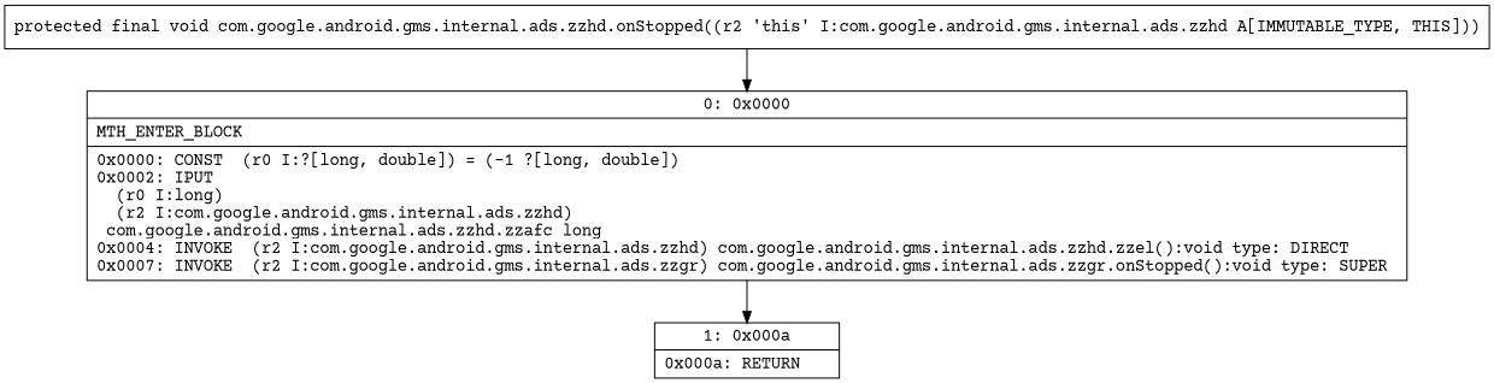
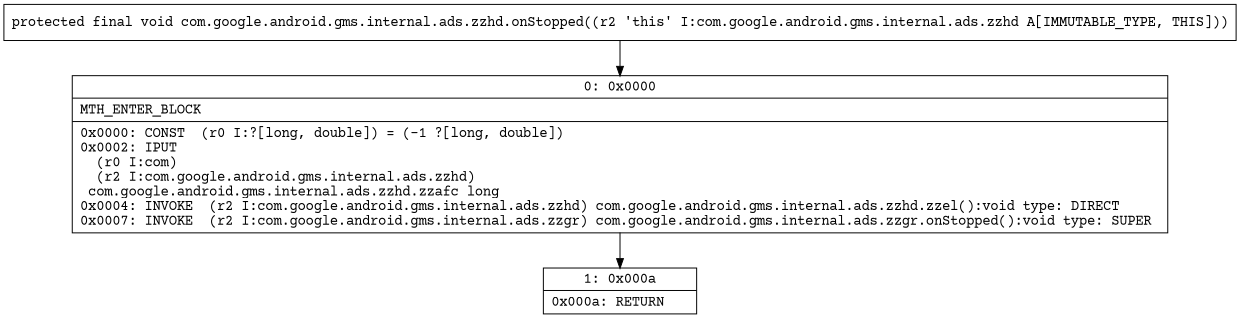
  digraph {
    fontname="Courier Prime"
    node [shape=record fontname="Courier Prime"]
    edge [fontname="Courier Prime"]
-   n1 [label="{0\:\ 0x0000|MTH_ENTER_BLOCK\l|0x0000: CONST  (r0 I:?[long, double]) = (\-1 ?[long, double]) \l0x0002: IPUT  \l  (r0 I:long)\l  (r2 I:com.google.android.gms.internal.ads.zzhd)\l com.google.android.gms.internal.ads.zzhd.zzafc long \l0x0004: INVOKE  (r2 I:com.google.android.gms.internal.ads.zzhd) com.google.android.gms.internal.ads.zzhd.zzel():void type: DIRECT \l0x0007: INVOKE  (r2 I:com.google.android.gms.internal.ads.zzgr) com.google.android.gms.internal.ads.zzgr.onStopped():void type: SUPER \l}"]
+   n1 [label="{0\:\ 0x0000|MTH_ENTER_BLOCK\l|0x0000: CONST  (r0 I:?[long, double]) = (\-1 ?[long, double]) \l0x0002: IPUT  \l  (r0 I:com)\l  (r2 I:com.google.android.gms.internal.ads.zzhd)\l com.google.android.gms.internal.ads.zzhd.zzafc long \l0x0004: INVOKE  (r2 I:com.google.android.gms.internal.ads.zzhd) com.google.android.gms.internal.ads.zzhd.zzel():void type: DIRECT \l0x0007: INVOKE  (r2 I:com.google.android.gms.internal.ads.zzgr) com.google.android.gms.internal.ads.zzgr.onStopped():void type: SUPER \l}"]
    n2 [label="{1\:\ 0x000a|0x000a: RETURN   \l}"]
    n3 [label="{protected final void com.google.android.gms.internal.ads.zzhd.onStopped((r2 'this' I:com.google.android.gms.internal.ads.zzhd A[IMMUTABLE_TYPE, THIS])) }"]
    n1 -> n2
    n3 -> n1
  }
